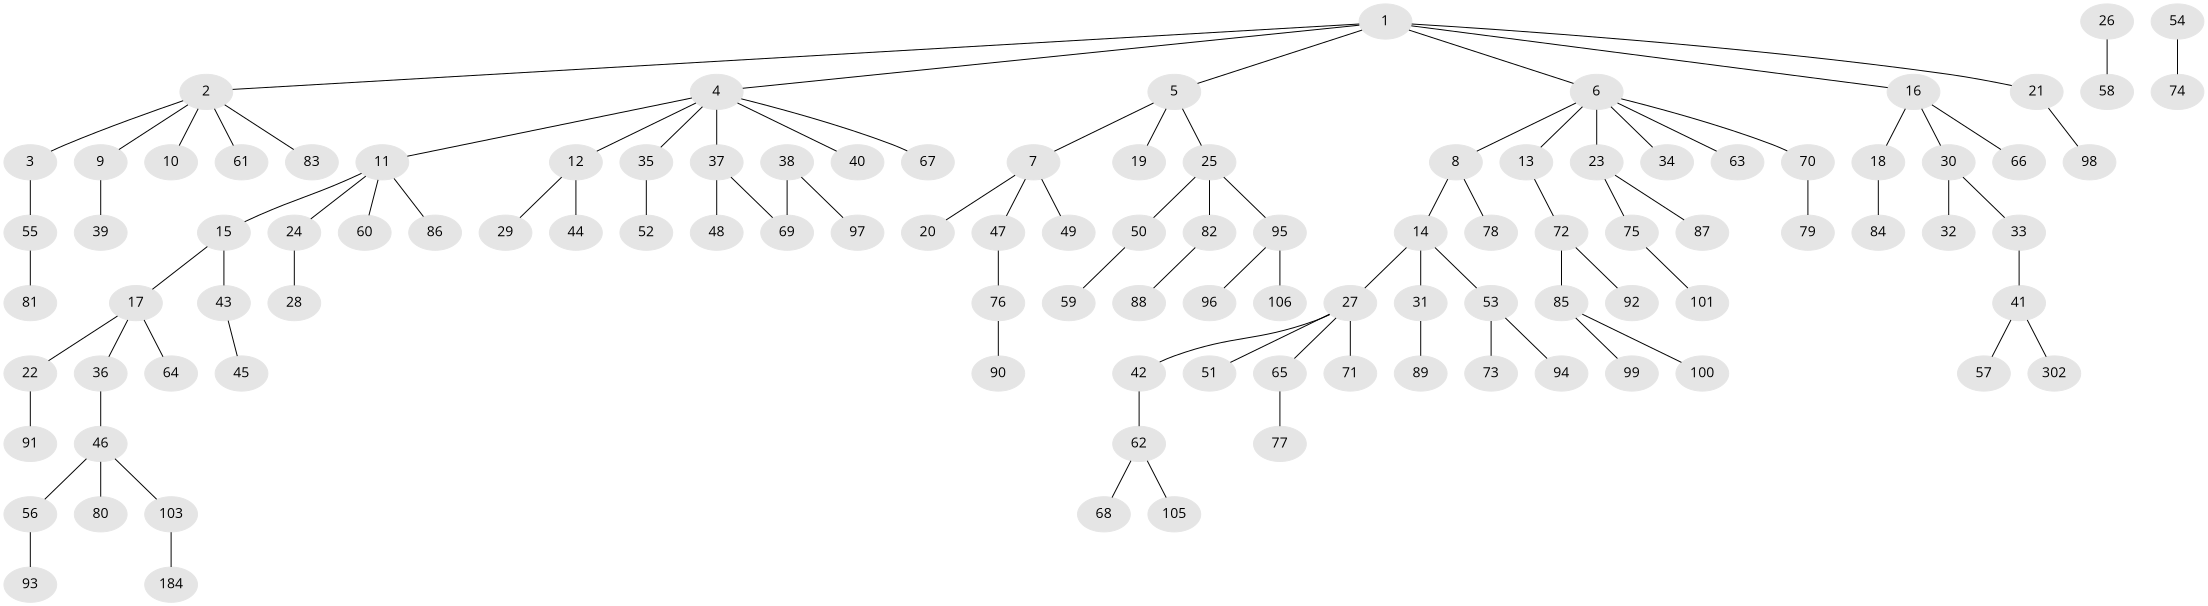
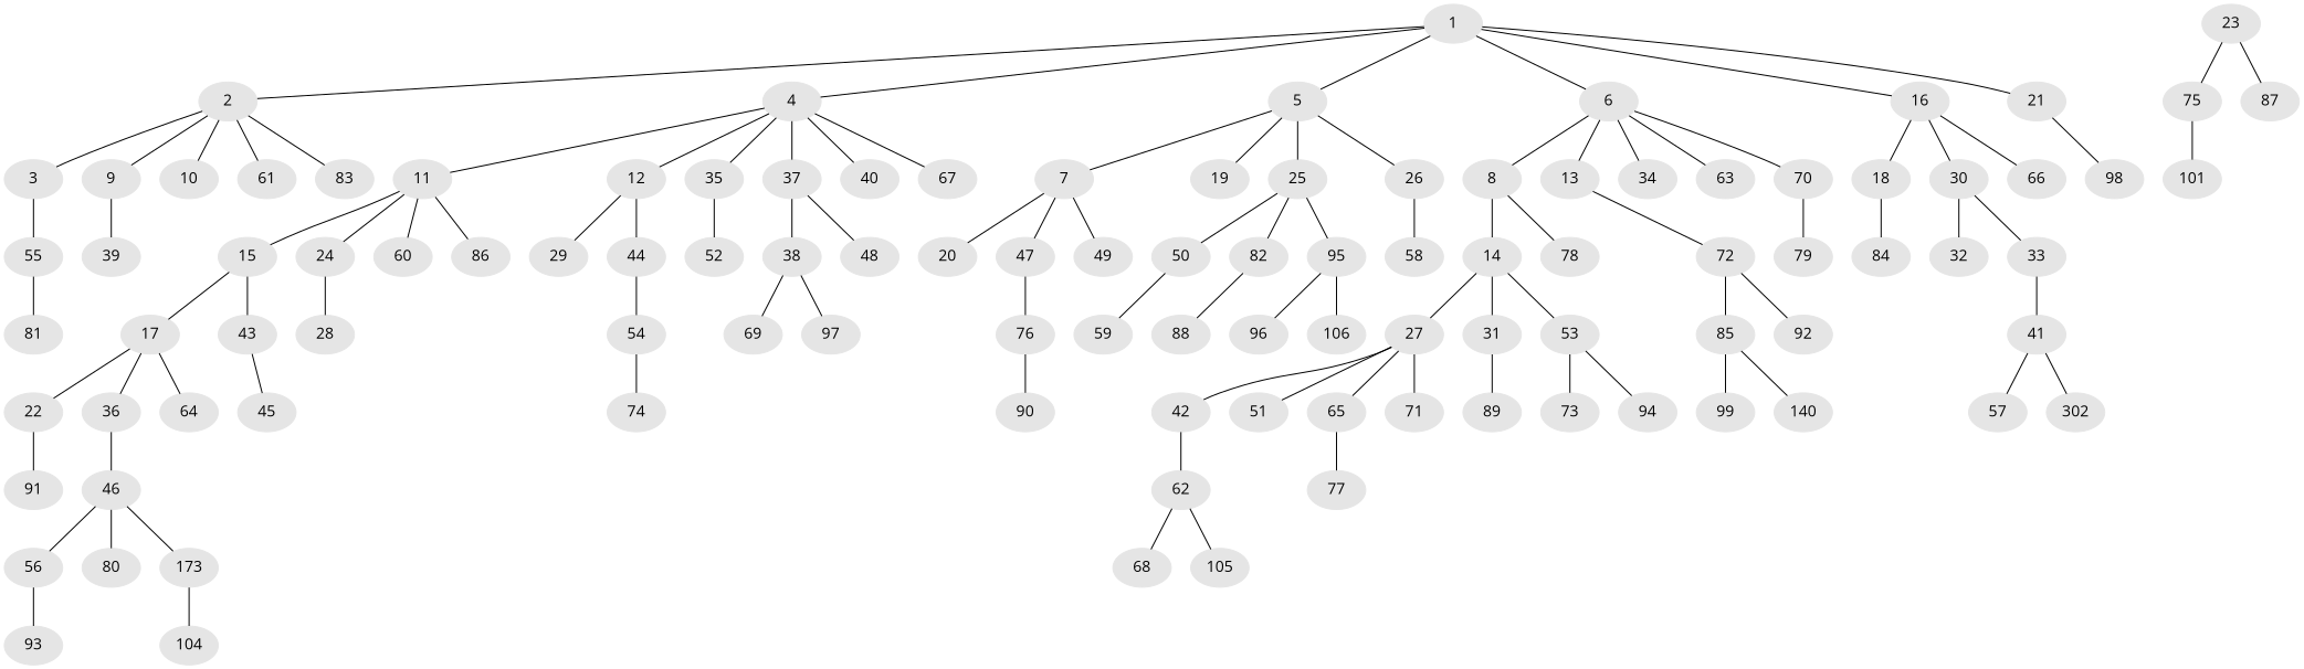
  graph {
    fontname="Open Sans"
    node [color=gray90 fontname="Open Sans" style=filled]
    edge [fontname="Open Sans"]
    1
    2
    4
    5
    6
    16
    21
    3
    9
    10
    61
    83
    11
    12
    35
    37
    40
    67
    7
    19
    25
    26
    8
    13
    23
    34
    63
    70
    18
    30
    66
    98
    55
    39
    81
    15
    24
    60
    86
    29
    44
    52
    38
    48
    20
    47
    49
    50
    82
    95
    58
    14
    78
    72
    75
    87
    79
    76
    27
    31
    53
    17
    43
    28
    54
    85
    92
    42
    51
    65
    71
    89
    73
    94
    22
    36
    64
    45
    84
    32
    33
    91
    46
    101
    59
    88
    96
    106
    62
    77
    41
    57
    n93 [label=302]
    56
    80
-   103
+   103 [label=173]
    69
    97
    68
    105
    74
    93
-   104 [label=184]
+   104
    90
    99
-   100
+   100 [label=140]
    1 -- 2
    1 -- 4
    1 -- 5
    1 -- 6
    1 -- 16
    1 -- 21
    2 -- 3
    2 -- 9
    2 -- 10
    2 -- 61
    2 -- 83
    4 -- 11
    4 -- 12
    4 -- 35
    4 -- 37
    4 -- 40
    4 -- 67
    5 -- 7
    5 -- 19
    5 -- 25
+   5 -- 26
    6 -- 8
    6 -- 13
-   6 -- 23
    6 -- 34
    6 -- 63
    6 -- 70
    16 -- 18
    16 -- 30
    16 -- 66
    21 -- 98
    3 -- 55
    9 -- 39
    11 -- 15
    11 -- 24
    11 -- 60
    11 -- 86
    12 -- 29
    12 -- 44
    35 -- 52
-   37 -- 69
+   37 -- 38
    37 -- 48
    7 -- 20
    7 -- 47
    7 -- 49
    25 -- 50
    25 -- 82
    25 -- 95
    26 -- 58
    8 -- 14
    8 -- 78
    13 -- 72
    23 -- 75
    23 -- 87
    70 -- 79
    18 -- 84
    30 -- 32
    30 -- 33
    55 -- 81
    15 -- 17
    15 -- 43
    24 -- 28
+   44 -- 54
    38 -- 69
    38 -- 97
    47 -- 76
    50 -- 59
    82 -- 88
    95 -- 96
    95 -- 106
    14 -- 27
    14 -- 31
    14 -- 53
    72 -- 85
    72 -- 92
    75 -- 101
    76 -- 90
    27 -- 42
    27 -- 51
    27 -- 65
    27 -- 71
    31 -- 89
    53 -- 73
    53 -- 94
    17 -- 22
    17 -- 36
    17 -- 64
    43 -- 45
    54 -- 74
    85 -- 99
    85 -- 100
    42 -- 62
    65 -- 77
    22 -- 91
    36 -- 46
    33 -- 41
    46 -- 56
    46 -- 80
    46 -- 103
    62 -- 68
    62 -- 105
    41 -- 57
    41 -- n93
    56 -- 93
    103 -- 104
  }
